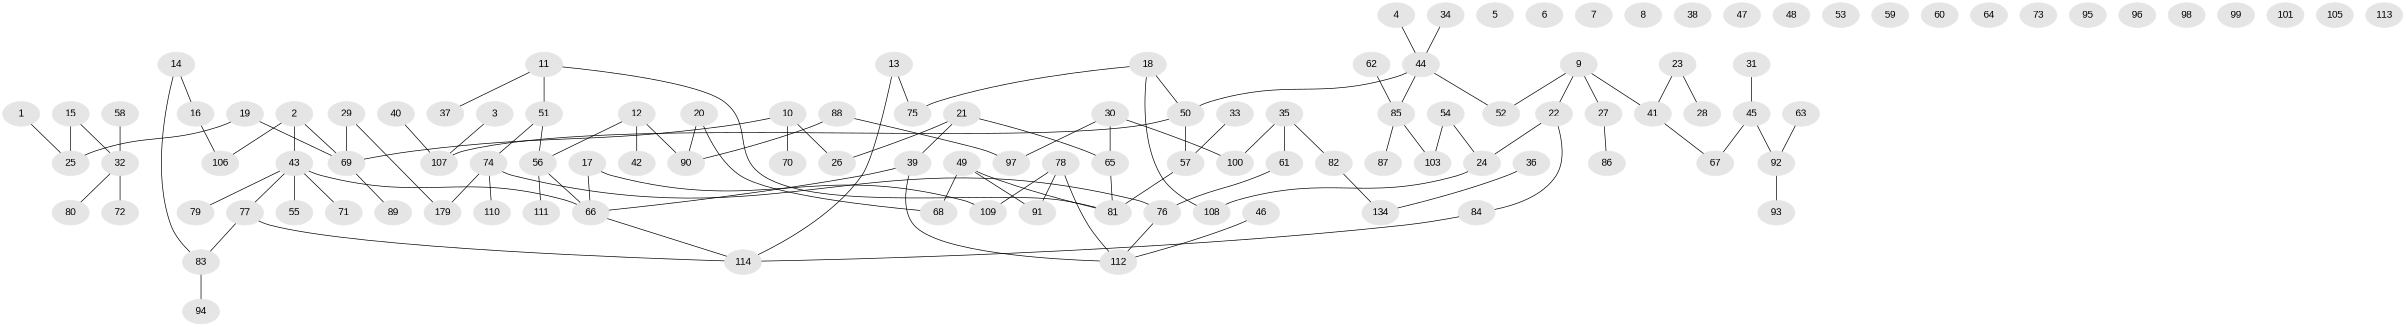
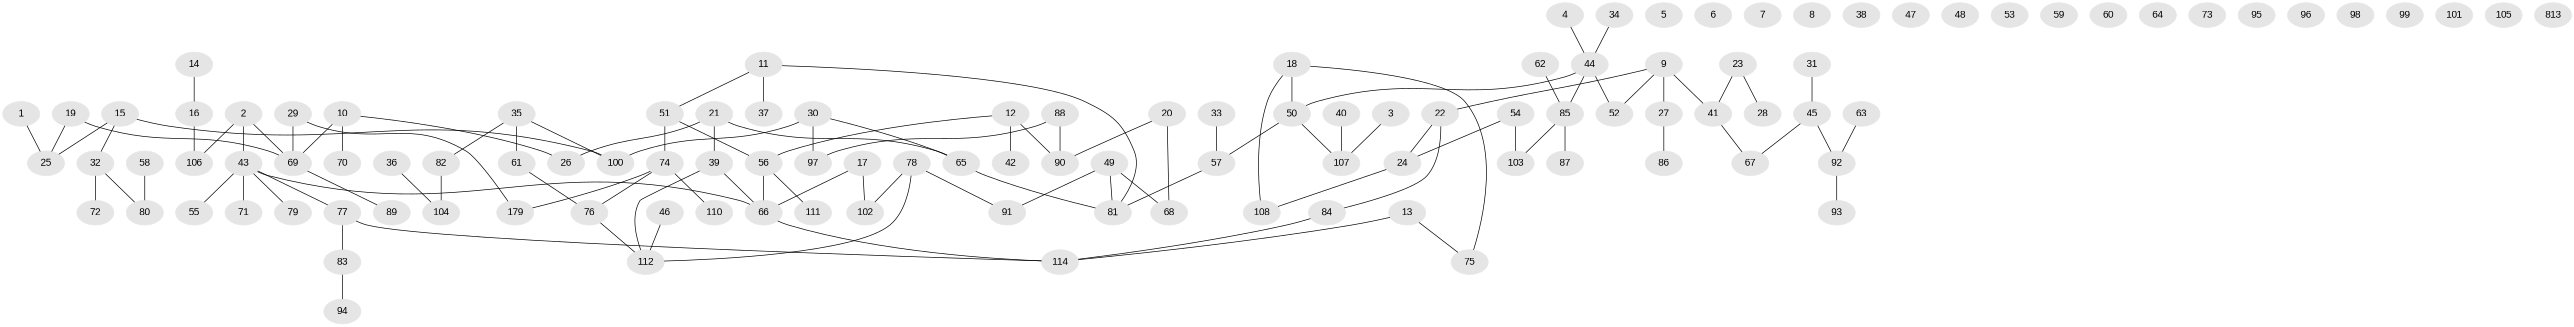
  graph {
    fontname="Liberation Sans"
    node [color=gray90 fontname="Liberation Sans" style=filled]
    edge [fontname="Liberation Sans"]
    1
    25
    2
    43
    69
    106
    66
    55
    71
    77
    79
    89
    3
    107
    4
    44
    52
    50
    85
    5
    6
    7
    8
    9
    22
    27
    41
    24
    84
    86
    67
    10
    26
    70
    11
    37
    51
    81
    56
    74
    12
    42
    90
    111
    13
    75
    114
    14
    16
    83
    94
    15
    32
    100
    72
    80
    17
-   102 [label=109]
+   102
    18
    108
    57
    19
    20
    68
    21
    39
    65
    112
    23
    28
    29
    n72 [label=179]
    30
    97
    31
    45
    92
    33
    34
    35
    61
    82
    76
-   104 [label=134]
+   104
    36
    38
    40
    103
    87
    93
    46
    47
    48
    49
    91
    110
    53
    54
    58
    88
    59
    60
    62
    63
    64
    73
    78
    95
    96
    98
    99
    101
    105
-   113
+   113 [label=813]
    1 -- 25
    2 -- 43
    2 -- 69
    2 -- 106
    43 -- 66
    43 -- 55
    43 -- 71
    43 -- 77
    43 -- 79
    69 -- 89
    66 -- 114
    77 -- 114
    77 -- 83
    3 -- 107
    4 -- 44
    44 -- 52
    44 -- 50
    44 -- 85
    50 -- 107
    50 -- 57
    85 -- 103
    85 -- 87
    9 -- 52
    9 -- 22
    9 -- 27
    9 -- 41
    22 -- 24
    22 -- 84
    27 -- 86
    41 -- 67
    24 -- 108
    84 -- 114
    10 -- 69
    10 -- 26
    10 -- 70
    11 -- 37
    11 -- 51
    11 -- 81
    51 -- 56
    51 -- 74
    56 -- 66
    56 -- 111
    74 -- n72
    74 -- 76
    74 -- 110
    12 -- 56
    12 -- 42
    12 -- 90
    13 -- 75
    13 -- 114
    14 -- 16
-   14 -- 83
    16 -- 106
    83 -- 94
    15 -- 25
    15 -- 32
+   15 -- 100
    32 -- 72
    32 -- 80
    17 -- 66
    17 -- 102
    18 -- 50
    18 -- 75
    18 -- 108
    57 -- 81
    19 -- 25
    19 -- 69
    20 -- 90
    20 -- 68
    21 -- 26
    21 -- 39
    21 -- 65
    39 -- 66
    39 -- 112
    65 -- 81
    23 -- 41
    23 -- 28
    29 -- 69
    29 -- n72
    30 -- 100
    30 -- 65
    30 -- 97
    31 -- 45
    45 -- 67
    45 -- 92
    92 -- 93
    33 -- 57
    34 -- 44
    35 -- 100
    35 -- 61
    35 -- 82
    61 -- 76
    82 -- 104
    76 -- 112
    36 -- 104
    40 -- 107
    46 -- 112
    49 -- 81
    49 -- 68
    49 -- 91
    54 -- 24
    54 -- 103
-   58 -- 32
+   58 -- 80
    88 -- 90
    88 -- 97
    62 -- 85
    63 -- 92
    78 -- 102
    78 -- 112
    78 -- 91
  }
